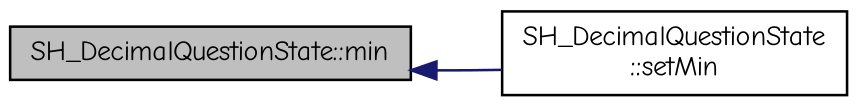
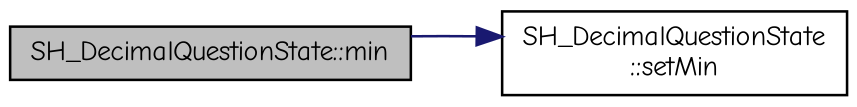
  digraph {
    rankdir=LR
    fontname="Comic Neue"
    node [color=black fontname="Comic Neue" fontsize=11 shape=record]
    n1 [fillcolor=grey75 fontcolor=black height=0.2 label="SH_DecimalQuestionState::min" style=filled width=0.4]
    n2 [height=0.2 label="SH_DecimalQuestionState\l::setMin" width=0.4]
-   n1 -> n2 [color=midnightblue dir=back fontname="Comic Neue" fontsize=11 labelfontname=Verdana labelfontsize=11 style=solid]
+   n2 -> n1 [color=midnightblue dir=back fontname="Comic Neue" fontsize=11 labelfontname=Verdana labelfontsize=11 style=solid]
  }
